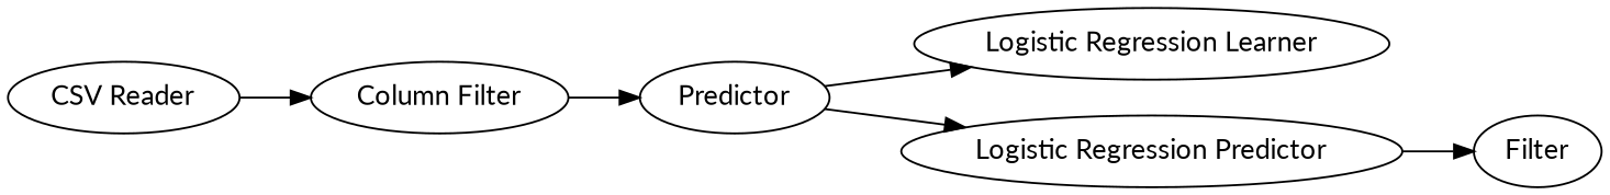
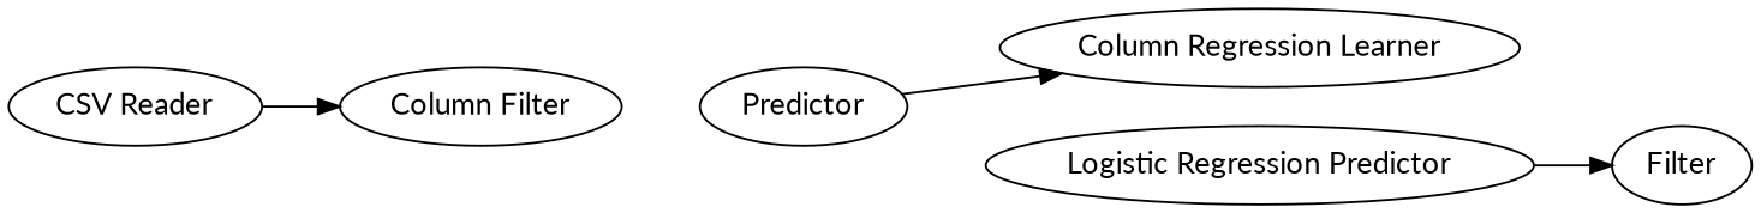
  digraph {
    fontname=Lato
    rankdir=LR
    node [fontname=Lato]
    edge [fontname=Lato]
-   n1 [label="Logistic Regression Learner"]
+   n1 [label="Column Regression Learner"]
    n2 [label="Logistic Regression Predictor"]
    n3 [label=Filter]
    n4 [label=Predictor]
    n5 [label="CSV Reader"]
    n6 [label="Column Filter"]
    n2 -> n3
    n4 -> n1
-   n4 -> n2
    n5 -> n6
-   n6 -> n4
  }
